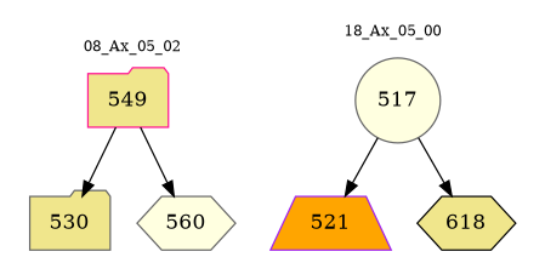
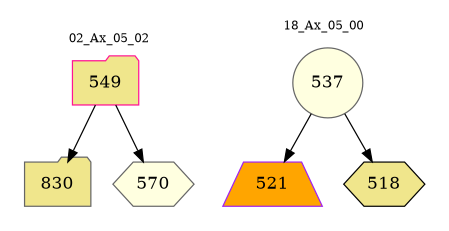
  digraph {
    node [color=gray40 fillcolor=khaki shape=folder style=filled]
    edge [color=black]
    n1 [color=deeppink label=549]
-   n2 [label=530]
-   n3 [fillcolor=lightyellow label=560 shape=hexagon]
-   n4 [fillcolor=lightyellow label=517 shape=circle]
+   n2 [label=830]
+   n3 [fillcolor=lightyellow label=570 shape=hexagon]
+   n4 [fillcolor=lightyellow label=537 shape=circle]
    n5 [color=purple fillcolor=orange label=521 shape=trapezium]
-   n6 [color=black label=618 shape=hexagon]
+   n6 [color=black label=518 shape=hexagon]
    subgraph cluster_1 {
      color=white
      fontsize=10
-     label="08_Ax_05_02"
+     label="02_Ax_05_02"
      n1
      n2
      n3
    }
    subgraph cluster_2 {
      color=white
      fontsize=10
      label="18_Ax_05_00"
      n4
      n5
      n6
    }
    n1 -> n2
    n1 -> n3
    n4 -> n5
    n4 -> n6
  }
